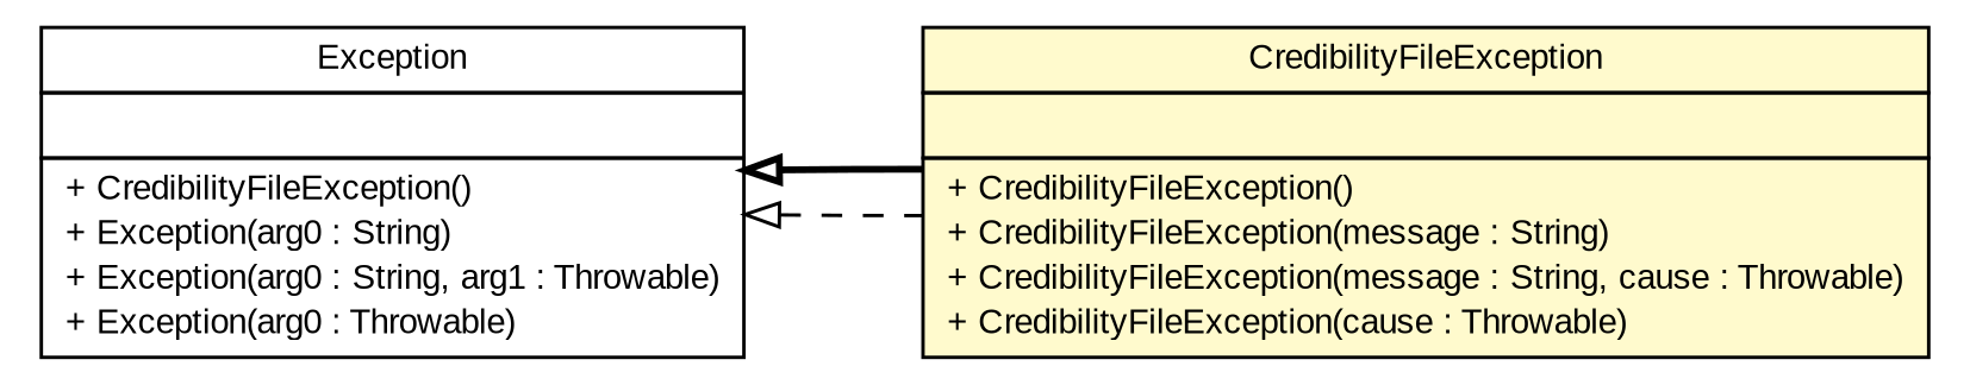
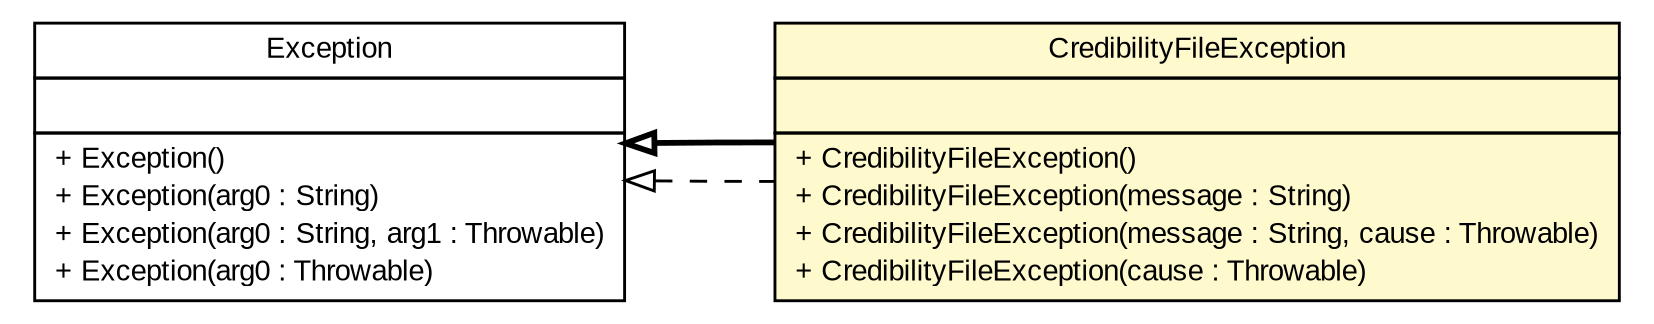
  digraph {
    nodesep=0.25
    ranksep=0.5
    rankdir=LR
    node [fontcolor=black fontname=arial fontsize=10.0 shape=plaintext]
    edge [arrowtail=empty dir=back fontname=arial fontsize=10 headport=p labelfontname=arial labelfontsize=10 tailport=p]
    n1 [label=<<table title="gov.sandia.cf.parts.wizards.CredibilityFileException" border="0" cellborder="1" cellspacing="0" cellpadding="2" port="p" bgcolor="lemonChiffon" href="./CredibilityFileException.html"> 		<tr><td><table border="0" cellspacing="0" cellpadding="1"> <tr><td align="center" balign="center"> CredibilityFileException </td></tr> 		</table></td></tr> 		<tr><td><table border="0" cellspacing="0" cellpadding="1"> <tr><td align="left" balign="left">  </td></tr> 		</table></td></tr> 		<tr><td><table border="0" cellspacing="0" cellpadding="1"> <tr><td align="left" balign="left"> + CredibilityFileException() </td></tr> <tr><td align="left" balign="left"> + CredibilityFileException(message : String) </td></tr> <tr><td align="left" balign="left"> + CredibilityFileException(message : String, cause : Throwable) </td></tr> <tr><td align="left" balign="left"> + CredibilityFileException(cause : Throwable) </td></tr> 		</table></td></tr> 		</table>>]
-   n2 [label=<<table title="java.lang.Exception" border="0" cellborder="1" cellspacing="0" cellpadding="2" port="p" href="http://java.sun.com/j2se/1.4.2/docs/api/java/lang/Exception.html"> 		<tr><td><table border="0" cellspacing="0" cellpadding="1"> <tr><td align="center" balign="center"> Exception </td></tr> 		</table></td></tr> 		<tr><td><table border="0" cellspacing="0" cellpadding="1"> <tr><td align="left" balign="left">  </td></tr> 		</table></td></tr> 		<tr><td><table border="0" cellspacing="0" cellpadding="1"> <tr><td align="left" balign="left"> + CredibilityFileException() </td></tr> <tr><td align="left" balign="left"> + Exception(arg0 : String) </td></tr> <tr><td align="left" balign="left"> + Exception(arg0 : String, arg1 : Throwable) </td></tr> <tr><td align="left" balign="left"> + Exception(arg0 : Throwable) </td></tr> 		</table></td></tr> 		</table>>]
+   n2 [label=<<table title="java.lang.Exception" border="0" cellborder="1" cellspacing="0" cellpadding="2" port="p" href="http://java.sun.com/j2se/1.4.2/docs/api/java/lang/Exception.html"> 		<tr><td><table border="0" cellspacing="0" cellpadding="1"> <tr><td align="center" balign="center"> Exception </td></tr> 		</table></td></tr> 		<tr><td><table border="0" cellspacing="0" cellpadding="1"> <tr><td align="left" balign="left">  </td></tr> 		</table></td></tr> 		<tr><td><table border="0" cellspacing="0" cellpadding="1"> <tr><td align="left" balign="left"> + Exception() </td></tr> <tr><td align="left" balign="left"> + Exception(arg0 : String) </td></tr> <tr><td align="left" balign="left"> + Exception(arg0 : String, arg1 : Throwable) </td></tr> <tr><td align="left" balign="left"> + Exception(arg0 : Throwable) </td></tr> 		</table></td></tr> 		</table>>]
    n2 -> n1 [style=dashed]
    n2 -> n1 [style=bold]
  }
